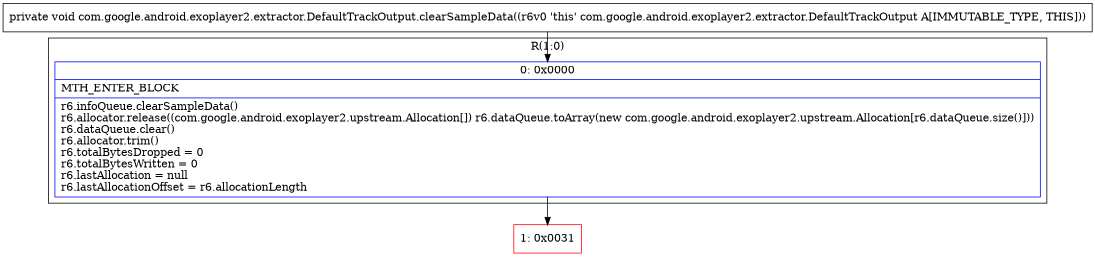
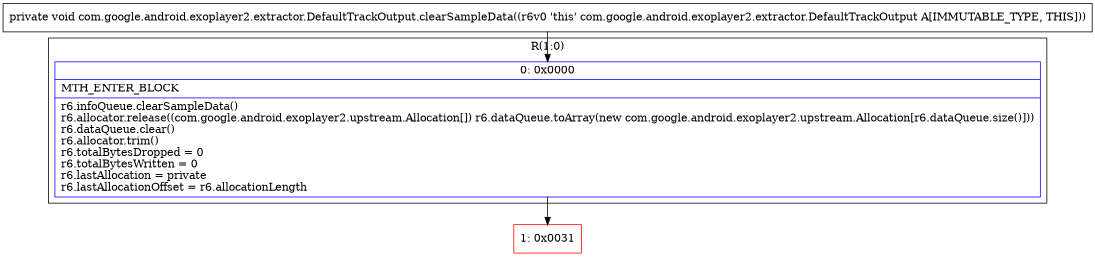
  digraph {
    node [shape=record]
-   n1 [color=blue label="{0\:\ 0x0000|MTH_ENTER_BLOCK\l|r6.infoQueue.clearSampleData()\lr6.allocator.release((com.google.android.exoplayer2.upstream.Allocation[]) r6.dataQueue.toArray(new com.google.android.exoplayer2.upstream.Allocation[r6.dataQueue.size()]))\lr6.dataQueue.clear()\lr6.allocator.trim()\lr6.totalBytesDropped = 0\lr6.totalBytesWritten = 0\lr6.lastAllocation = null\lr6.lastAllocationOffset = r6.allocationLength\l}"]
+   n1 [color=blue label="{0\:\ 0x0000|MTH_ENTER_BLOCK\l|r6.infoQueue.clearSampleData()\lr6.allocator.release((com.google.android.exoplayer2.upstream.Allocation[]) r6.dataQueue.toArray(new com.google.android.exoplayer2.upstream.Allocation[r6.dataQueue.size()]))\lr6.dataQueue.clear()\lr6.allocator.trim()\lr6.totalBytesDropped = 0\lr6.totalBytesWritten = 0\lr6.lastAllocation = private\lr6.lastAllocationOffset = r6.allocationLength\l}"]
    n2 [color=red label="{1\:\ 0x0031}"]
    n3 [label="{private void com.google.android.exoplayer2.extractor.DefaultTrackOutput.clearSampleData((r6v0 'this' com.google.android.exoplayer2.extractor.DefaultTrackOutput A[IMMUTABLE_TYPE, THIS])) }"]
    subgraph cluster_1 {
      label="R(1:0)"
      n1
    }
    n1 -> n2
    n3 -> n1
  }
